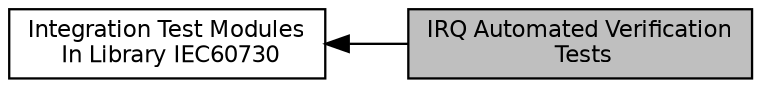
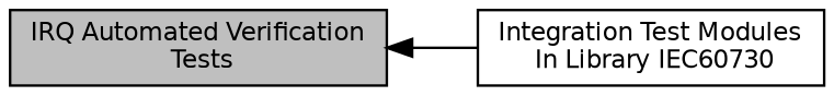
  digraph {
    rankdir=LR
    node [color=black fontname=Helvetica fontsize=10 shape=box style=filled]
    n1 [fillcolor=grey75 fontcolor=black height=0.2 label="IRQ Automated Verification\l Tests" width=0.4]
    n2 [fillcolor=white height=0.2 label="Integration Test Modules\l In Library IEC60730" width=0.4]
-   n2 -> n1 [dir=back fontname=Helvetica fontsize=10 labelfontname=Helvetica labelfontsize=10 shape=plaintext style=solid]
+   n1 -> n2 [dir=back fontname=Helvetica fontsize=10 labelfontname=Helvetica labelfontsize=10 shape=plaintext style=solid]
  }
